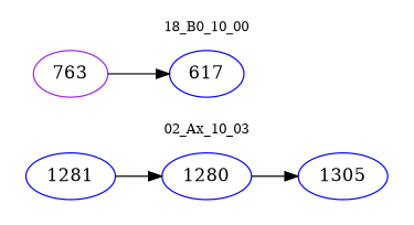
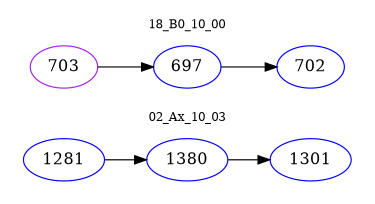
  digraph {
    rankdir=LR
    node [color=blue]
    edge [color=black]
    n1 [label=1281]
-   n2 [label=1280]
-   n3 [label=1305]
-   n4 [color=purple label=763]
-   n5 [label=617]
+   n2 [label=1380]
+   n3 [label=1301]
+   n4 [color=purple label=703]
+   n5 [label=697]
+   n6 [label=702]
    subgraph cluster_1 {
      color=white
      fontsize=10
      label="02_Ax_10_03"
      n1
      n2
      n3
    }
    subgraph cluster_2 {
      color=white
      fontsize=10
      label="18_B0_10_00"
      n4
      n5
+     n6
    }
    n1 -> n2
    n2 -> n3
    n4 -> n5
+   n5 -> n6
  }
